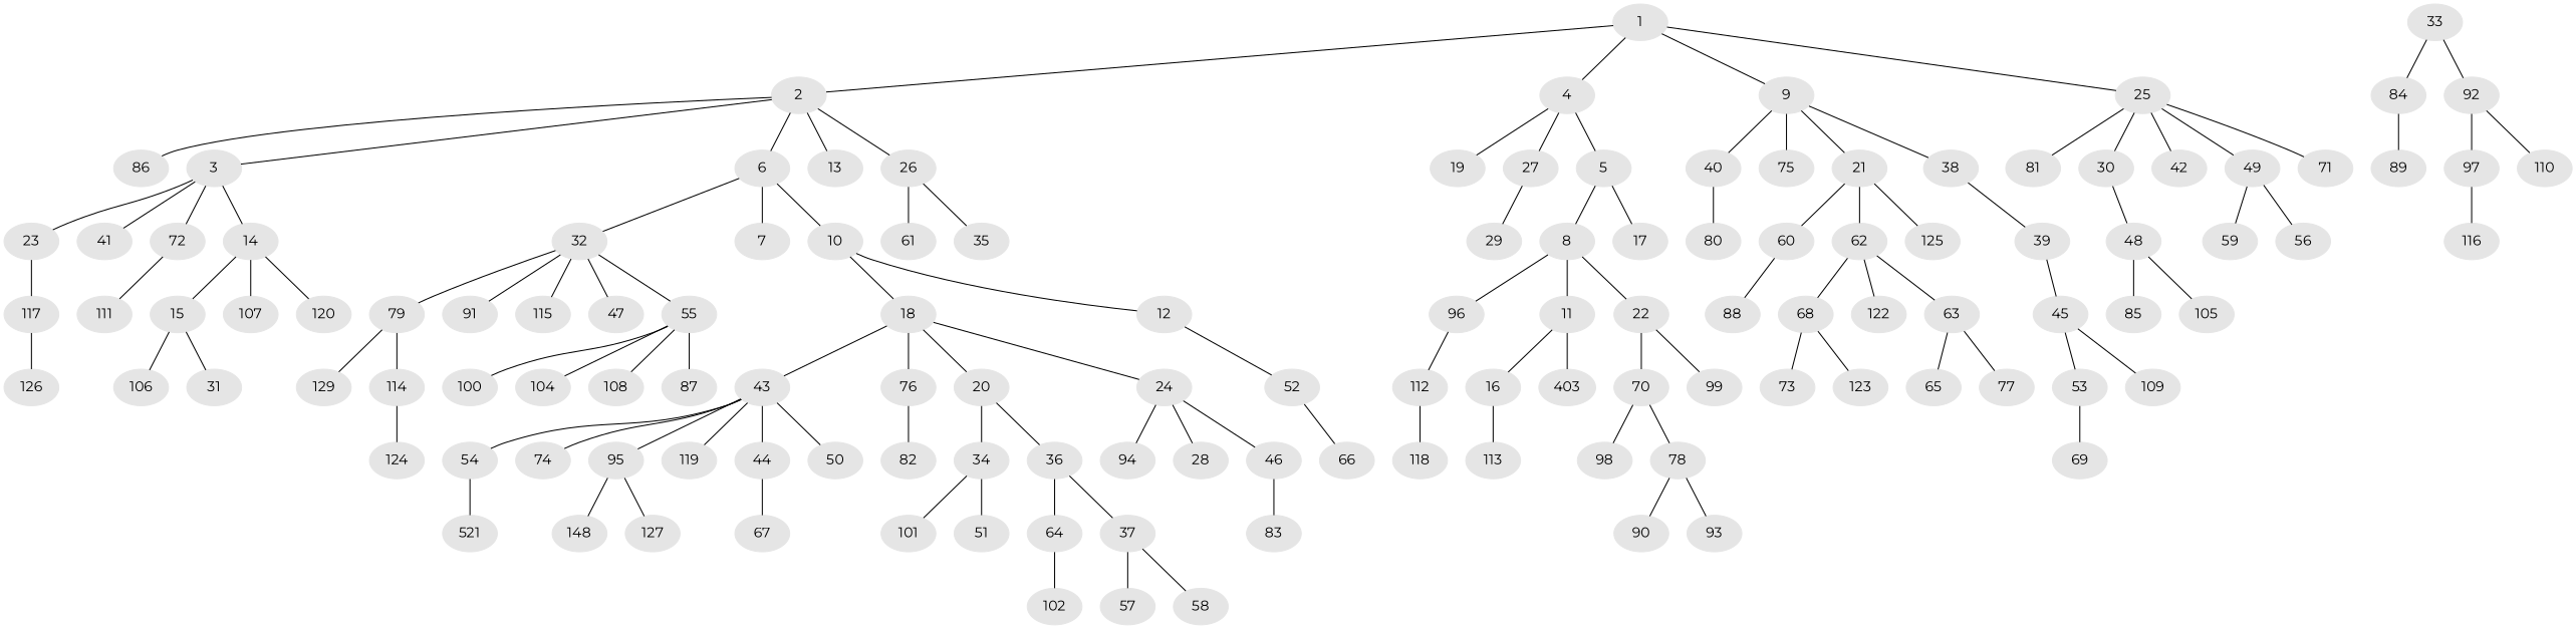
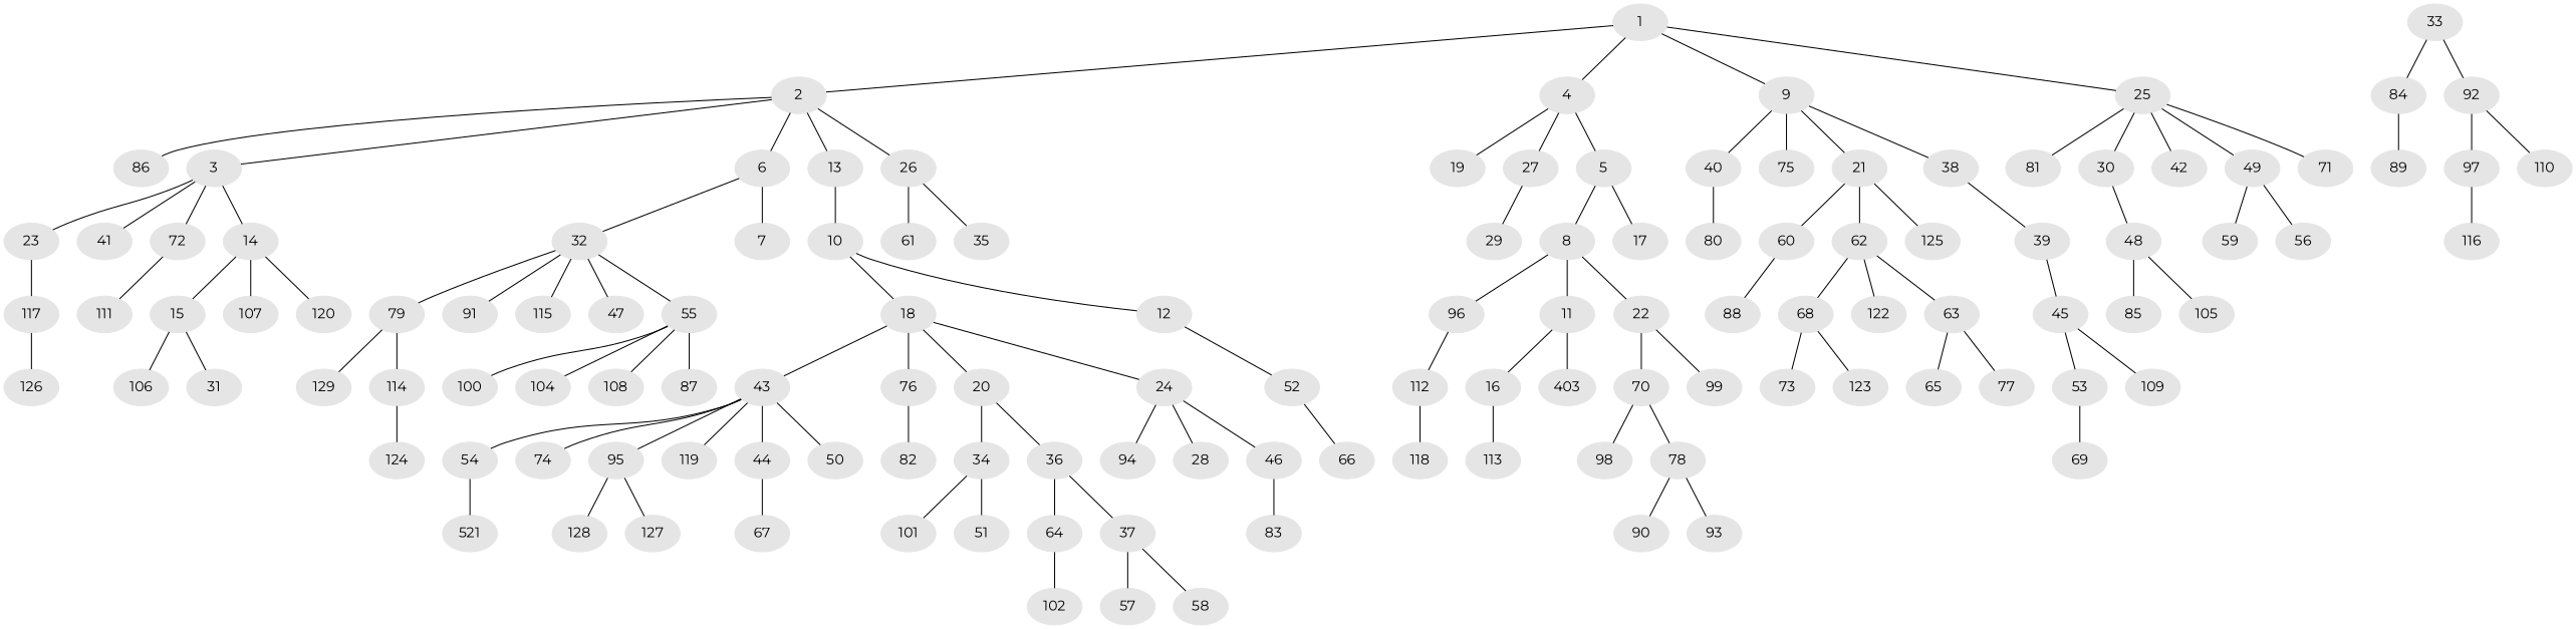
  graph {
    fontname=Montserrat
    node [color=gray90 fontname=Montserrat style=filled]
    edge [fontname=Montserrat]
    1
    2
    4
    9
    25
    3
    6
    13
    26
    86
    5
    19
    27
    21
    38
    40
    75
    30
    42
    49
    71
    81
    14
    23
    41
    72
    7
    10
    32
    35
    61
    15
    107
    120
    117
    111
    8
    17
    29
    11
    22
    96
    12
    18
    47
    55
    79
    91
    115
    16
    n51 [label=403]
    70
    99
    112
    60
    62
    125
    39
    80
    52
    20
    24
    43
    76
    113
    66
    31
    106
    34
    36
    28
    46
    94
    44
    50
    54
    74
    95
    119
    82
    33
    84
    92
    51
    101
    37
    64
    88
    63
    68
    122
    78
    98
    126
    83
    48
    56
    59
    85
    105
    87
    100
    104
    108
    114
    129
    89
    97
    110
    57
    58
    102
    45
    53
    109
    67
    n117 [label=521]
    127
-   128 [label=148]
+   128
    69
    65
    77
    73
    123
    90
    93
    124
    116
    118
    1 -- 2
    1 -- 4
    1 -- 9
    1 -- 25
    2 -- 3
    2 -- 6
    2 -- 13
    2 -- 26
    2 -- 86
    4 -- 5
    4 -- 19
    4 -- 27
    9 -- 21
    9 -- 38
    9 -- 40
    9 -- 75
    25 -- 30
    25 -- 42
    25 -- 49
    25 -- 71
    25 -- 81
    3 -- 14
    3 -- 23
    3 -- 41
    3 -- 72
    6 -- 7
-   6 -- 10
+   13 -- 10
    6 -- 32
    26 -- 35
    26 -- 61
    5 -- 8
    5 -- 17
    27 -- 29
    21 -- 60
    21 -- 62
    21 -- 125
    38 -- 39
    40 -- 80
    30 -- 48
    49 -- 56
    49 -- 59
    14 -- 15
    14 -- 107
    14 -- 120
    23 -- 117
    72 -- 111
    10 -- 12
    10 -- 18
    32 -- 47
    32 -- 55
    32 -- 79
    32 -- 91
    32 -- 115
    15 -- 31
    15 -- 106
    117 -- 126
    8 -- 11
    8 -- 22
    8 -- 96
    11 -- 16
    11 -- n51
    22 -- 70
    22 -- 99
    96 -- 112
    12 -- 52
    18 -- 20
    18 -- 24
    18 -- 43
    18 -- 76
    55 -- 87
    55 -- 100
    55 -- 104
    55 -- 108
    79 -- 114
    79 -- 129
    16 -- 113
    70 -- 78
    70 -- 98
    112 -- 118
    60 -- 88
    62 -- 63
    62 -- 68
    62 -- 122
    39 -- 45
    52 -- 66
    20 -- 34
    20 -- 36
    24 -- 28
    24 -- 46
    24 -- 94
    43 -- 44
    43 -- 50
    43 -- 54
    43 -- 74
    43 -- 95
    43 -- 119
    76 -- 82
    34 -- 51
    34 -- 101
    36 -- 37
    36 -- 64
    46 -- 83
    44 -- 67
    54 -- n117
    95 -- 127
    95 -- 128
    33 -- 84
    33 -- 92
    84 -- 89
    92 -- 97
    92 -- 110
    37 -- 57
    37 -- 58
    64 -- 102
    63 -- 65
    63 -- 77
    68 -- 73
    68 -- 123
    78 -- 90
    78 -- 93
    48 -- 85
    48 -- 105
    114 -- 124
    97 -- 116
    45 -- 53
    45 -- 109
    53 -- 69
  }
